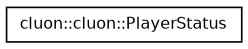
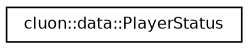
  digraph {
    rankdir=LR
-   n1 [color=black fillcolor=white fontname=Helvetica fontsize=10 height=0.2 label="cluon::cluon::PlayerStatus" shape=record style=filled width=0.4]
+   n1 [color=black fillcolor=white fontname=Helvetica fontsize=10 height=0.2 label="cluon::data::PlayerStatus" shape=record style=filled width=0.4]
  }
